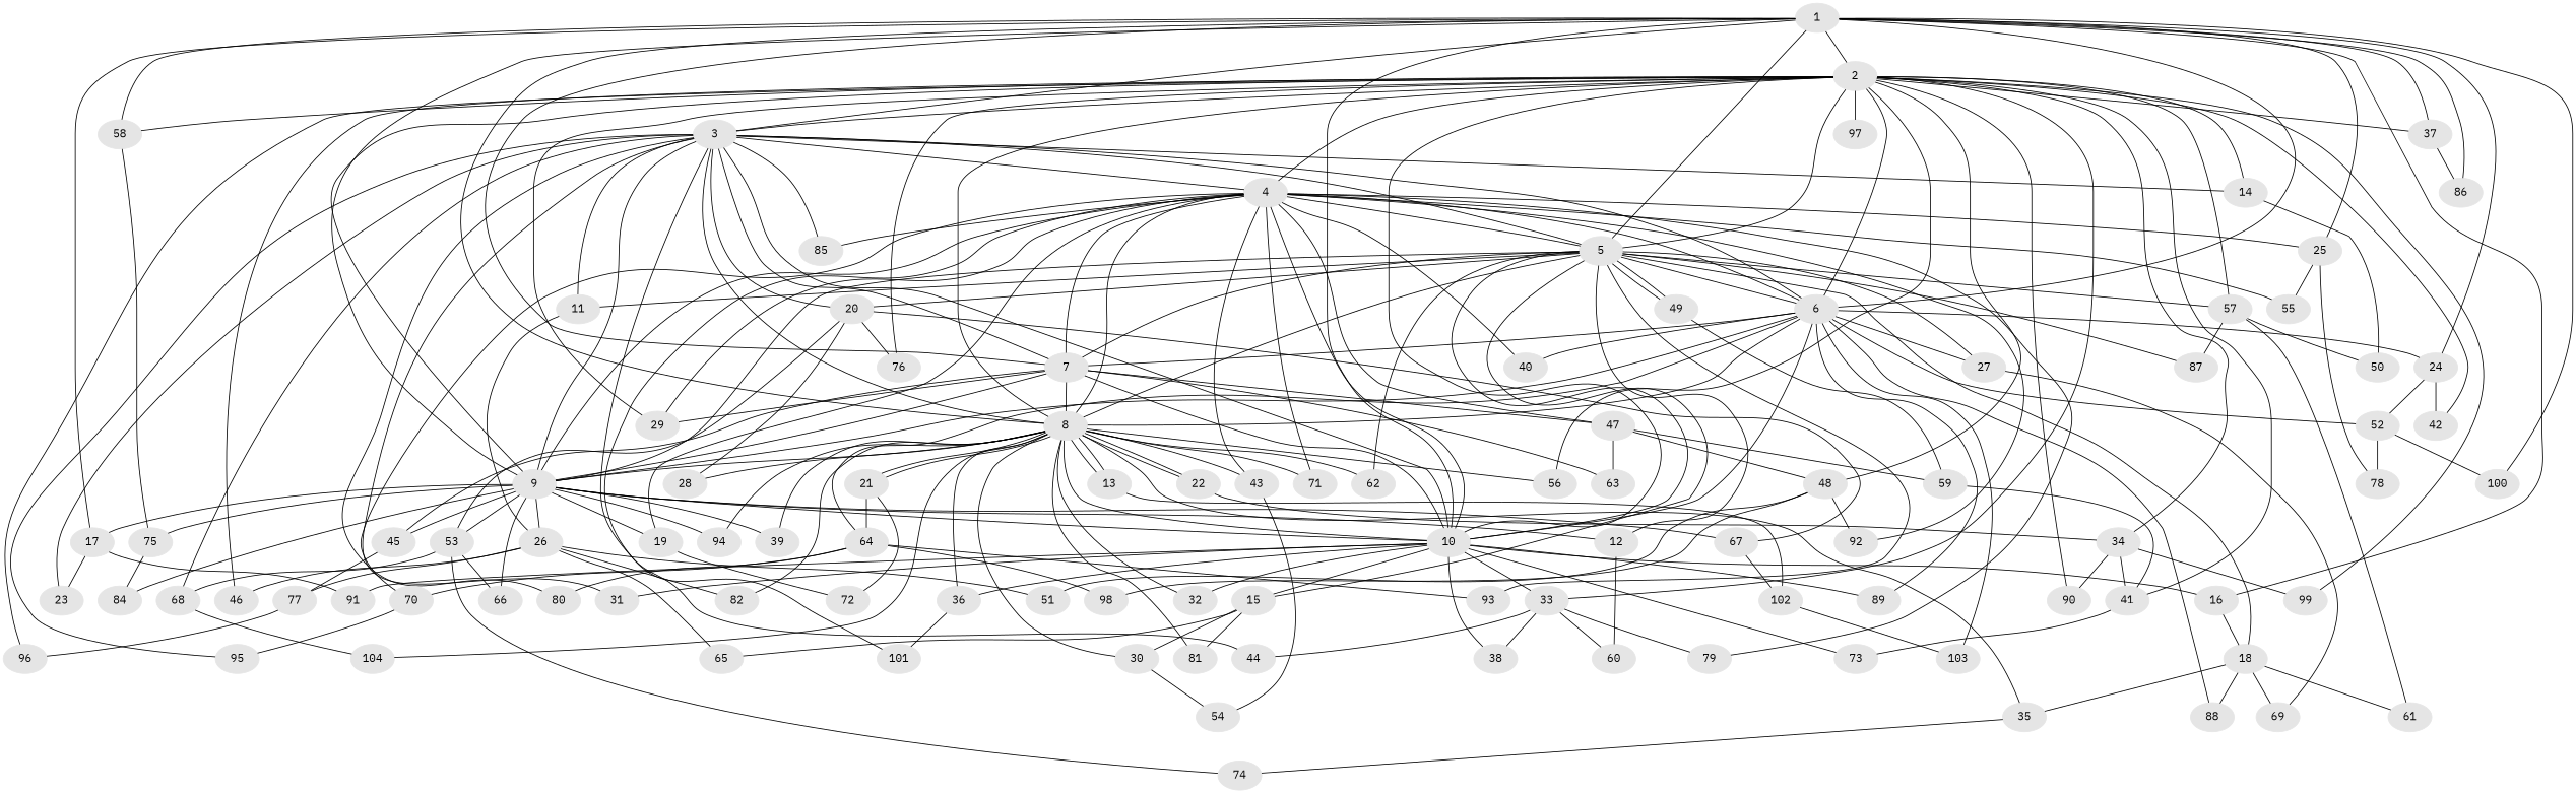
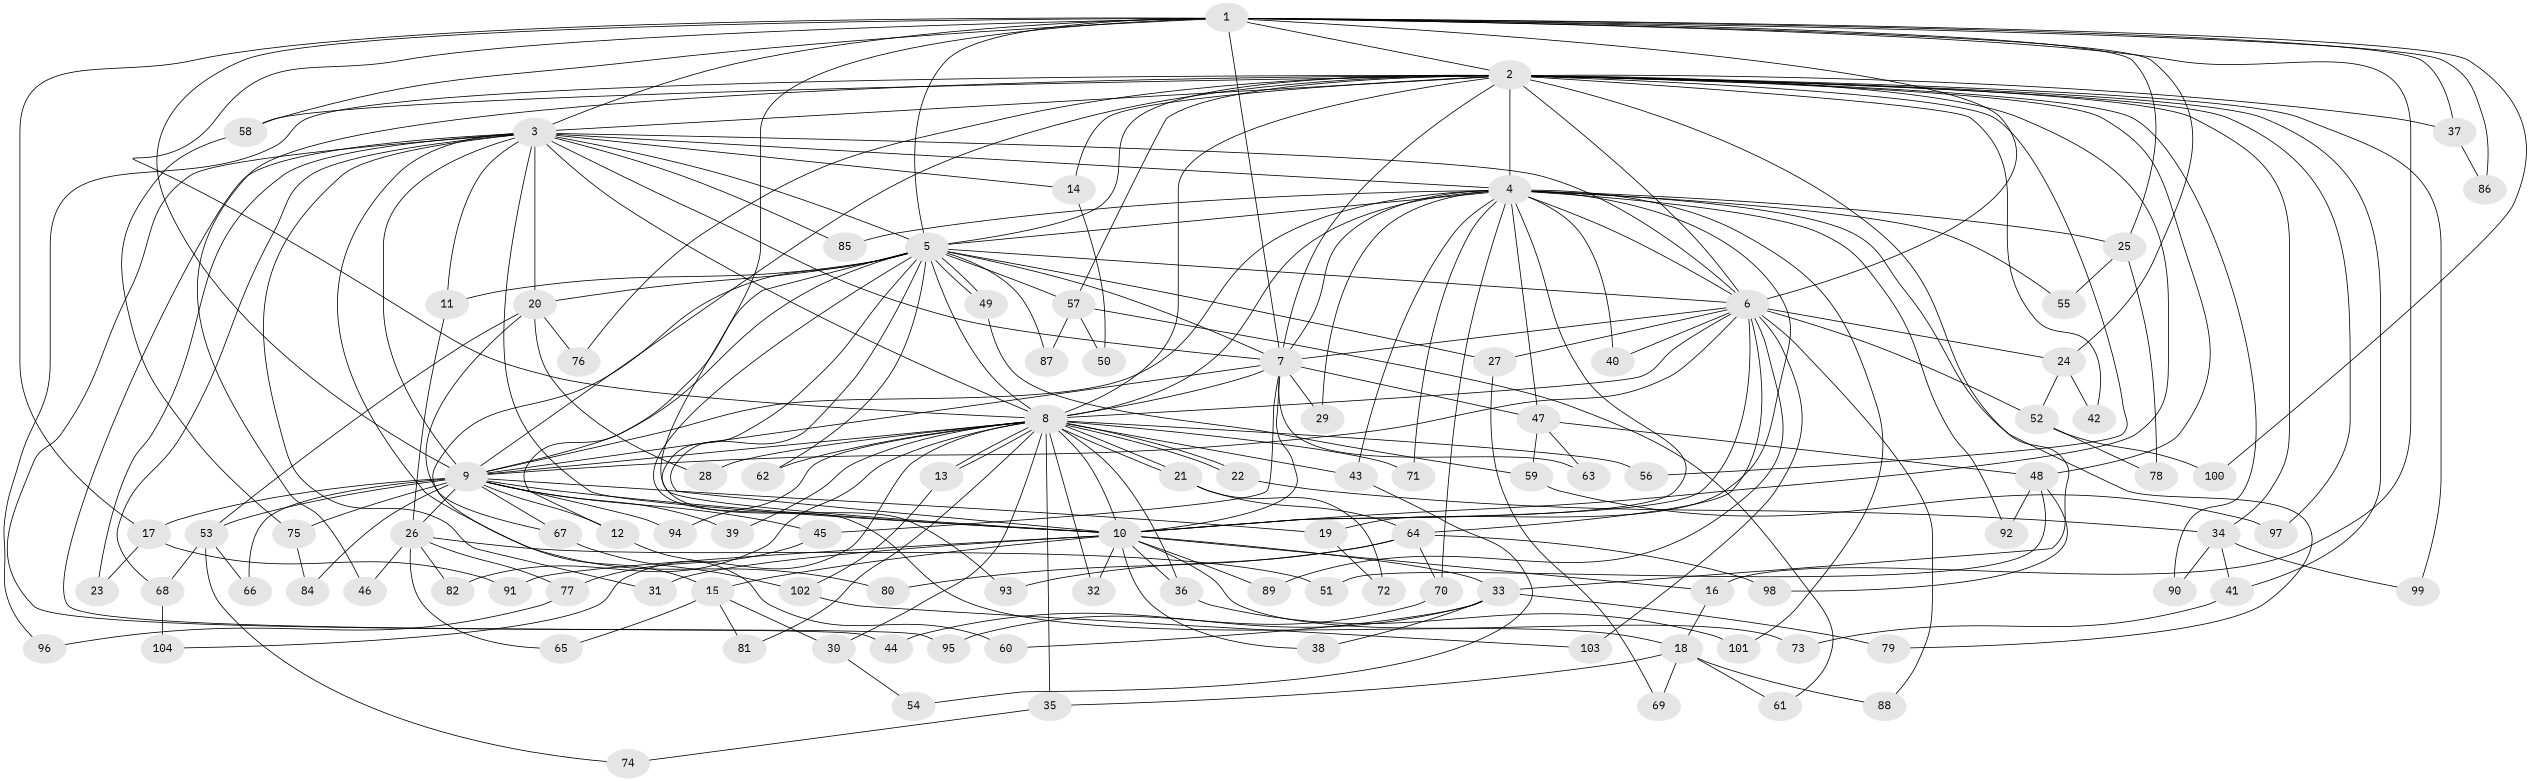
  graph {
    fontname="IBM Plex Mono"
    node [color=gray90 fontname="IBM Plex Mono" style=filled]
    edge [fontname="IBM Plex Mono"]
    1
    2
    3
    5
    6
    7
    8
    9
    10
    16
    17
    24
    25
    37
    58
    86
    100
    4
    14
    33
    34
    41
    42
    46
    48
    56
    57
    76
    90
    96
    97
    99
    11
    20
    23
    31
    44
    68
    80
    85
    95
    19
    29
    40
    43
    47
    55
    70
    71
    79
    92
    101
    12
    15
    18
    27
    49
    62
    87
    93
    52
    64
    88
    89
    103
    45
    63
    13
    21
    22
    28
    30
    32
    35
    36
    39
    81
    82
    94
    104
    26
    53
    66
    67
    75
    84
    38
    73
    91
    78
    50
    60
    51
    98
    61
    72
    54
    59
    65
    69
    77
    102
    74
    1 -- 2
    1 -- 3
    1 -- 5
    1 -- 6
    1 -- 7
    1 -- 8
    1 -- 9
    1 -- 10
    1 -- 16
    1 -- 17
    1 -- 24
    1 -- 25
    1 -- 37
    1 -- 58
    1 -- 86
    1 -- 100
    2 -- 3
    2 -- 5
    2 -- 6
-   2 -- 29
+   2 -- 7
    2 -- 8
    2 -- 9
    2 -- 10
    2 -- 37
    2 -- 58
    2 -- 4
    2 -- 14
    2 -- 33
    2 -- 34
    2 -- 41
    2 -- 42
    2 -- 46
    2 -- 48
    2 -- 56
    2 -- 57
    2 -- 76
    2 -- 90
    2 -- 96
    2 -- 97
    2 -- 99
    3 -- 5
    3 -- 6
    3 -- 7
    3 -- 8
    3 -- 9
    3 -- 10
    3 -- 4
    3 -- 14
    3 -- 11
    3 -- 20
    3 -- 23
    3 -- 31
    3 -- 44
    3 -- 68
    3 -- 80
    3 -- 85
    3 -- 95
    5 -- 6
    5 -- 7
    5 -- 8
    5 -- 9
    5 -- 10
    5 -- 57
    5 -- 11
    5 -- 20
    5 -- 12
    5 -- 15
    5 -- 18
    5 -- 27
    5 -- 49
    5 -- 49
    5 -- 62
    5 -- 87
    5 -- 93
    6 -- 7
    6 -- 8
    6 -- 9
    6 -- 10
    6 -- 24
    6 -- 40
    6 -- 27
    6 -- 52
    6 -- 64
    6 -- 88
    6 -- 89
    6 -- 103
    7 -- 8
    7 -- 9
    7 -- 10
    7 -- 29
    7 -- 47
    7 -- 45
    7 -- 63
    8 -- 9
    8 -- 10
    8 -- 56
    8 -- 43
    8 -- 71
    8 -- 62
    8 -- 13
    8 -- 13
    8 -- 21
    8 -- 21
    8 -- 22
    8 -- 22
    8 -- 28
    8 -- 30
    8 -- 32
    8 -- 35
    8 -- 36
    8 -- 39
    8 -- 81
    8 -- 82
    8 -- 94
    8 -- 104
    9 -- 10
    9 -- 17
    9 -- 19
    9 -- 12
    9 -- 45
    9 -- 39
    9 -- 94
    9 -- 26
    9 -- 53
    9 -- 66
    9 -- 67
    9 -- 75
    9 -- 84
    10 -- 16
    10 -- 33
    10 -- 31
    10 -- 15
    10 -- 89
    10 -- 32
    10 -- 36
    10 -- 38
    10 -- 73
    10 -- 91
    16 -- 18
    17 -- 23
    17 -- 91
    24 -- 42
    24 -- 52
    25 -- 55
    25 -- 78
    37 -- 86
    58 -- 75
    4 -- 5
    4 -- 6
    4 -- 7
    4 -- 8
    4 -- 9
    4 -- 10
    4 -- 25
    4 -- 85
    4 -- 19
    4 -- 29
    4 -- 40
    4 -- 43
    4 -- 47
    4 -- 55
    4 -- 70
    4 -- 71
    4 -- 79
    4 -- 92
    4 -- 101
    14 -- 50
    33 -- 44
    33 -- 79
    33 -- 38
    33 -- 60
    34 -- 41
    34 -- 90
    34 -- 99
    41 -- 73
    48 -- 92
    48 -- 51
    48 -- 98
    57 -- 87
    57 -- 50
    57 -- 61
    11 -- 26
    20 -- 76
    20 -- 28
    20 -- 53
    20 -- 67
    68 -- 104
    19 -- 72
    43 -- 54
    47 -- 48
    47 -- 63
    47 -- 59
    70 -- 95
    12 -- 60
    15 -- 30
    15 -- 81
    15 -- 65
    18 -- 88
    18 -- 35
    18 -- 61
    18 -- 69
    27 -- 69
    49 -- 59
    52 -- 100
    52 -- 78
    64 -- 80
    64 -- 70
    64 -- 93
    64 -- 98
    45 -- 77
    13 -- 102
    21 -- 64
    21 -- 72
    22 -- 34
    30 -- 54
    35 -- 74
    36 -- 101
    26 -- 46
    26 -- 82
    26 -- 51
    26 -- 65
    26 -- 77
    53 -- 68
    53 -- 66
    53 -- 74
    67 -- 102
    75 -- 84
-   59 -- 41
+   59 -- 97
    77 -- 96
    102 -- 103
  }
